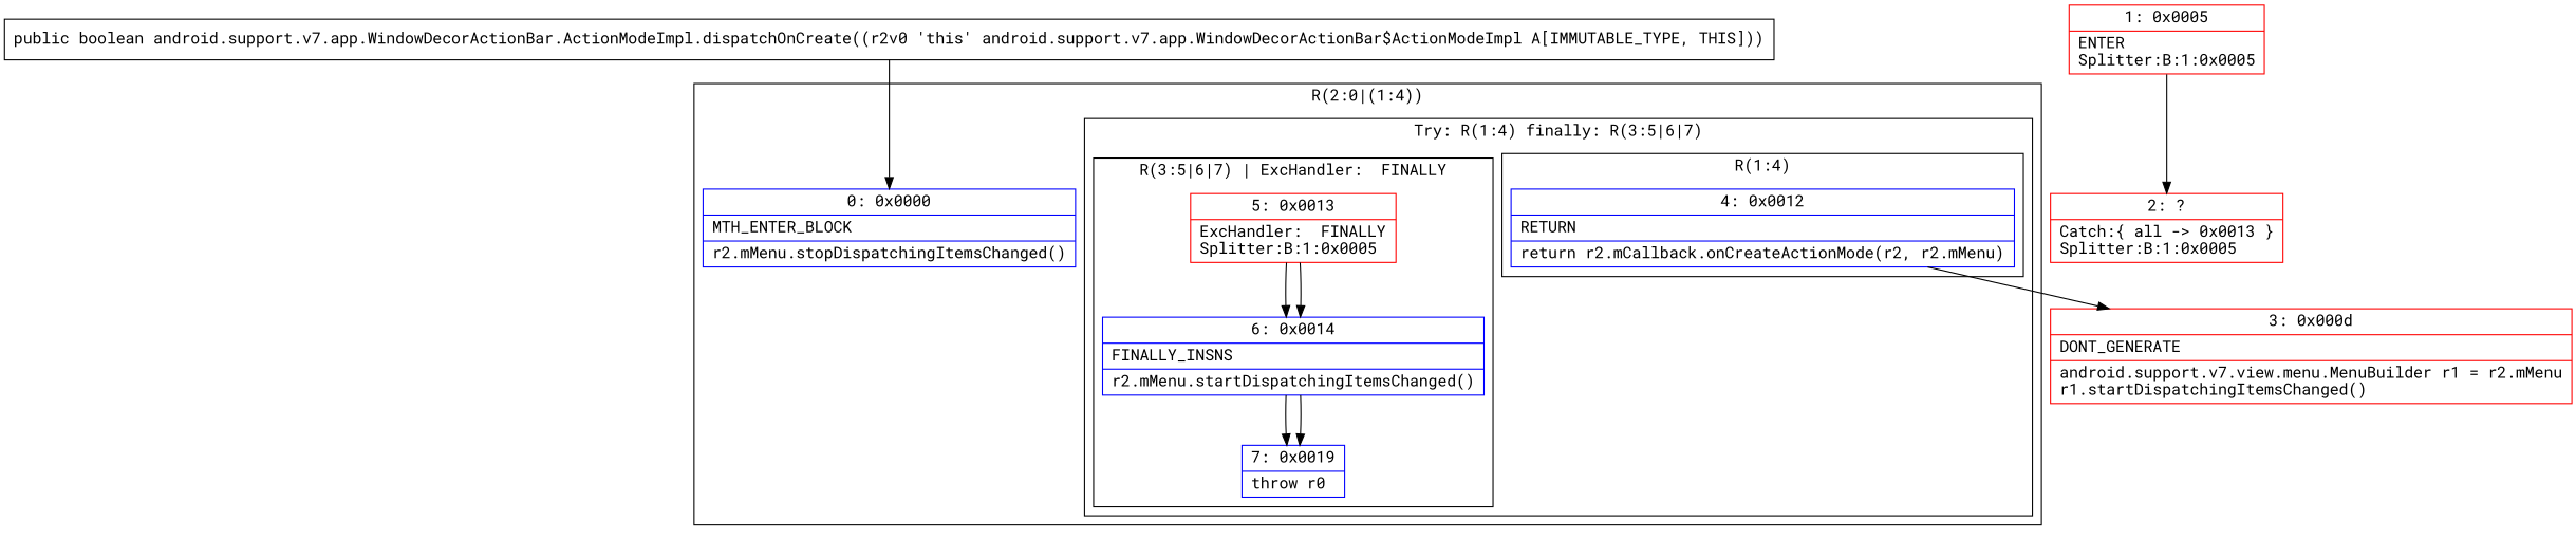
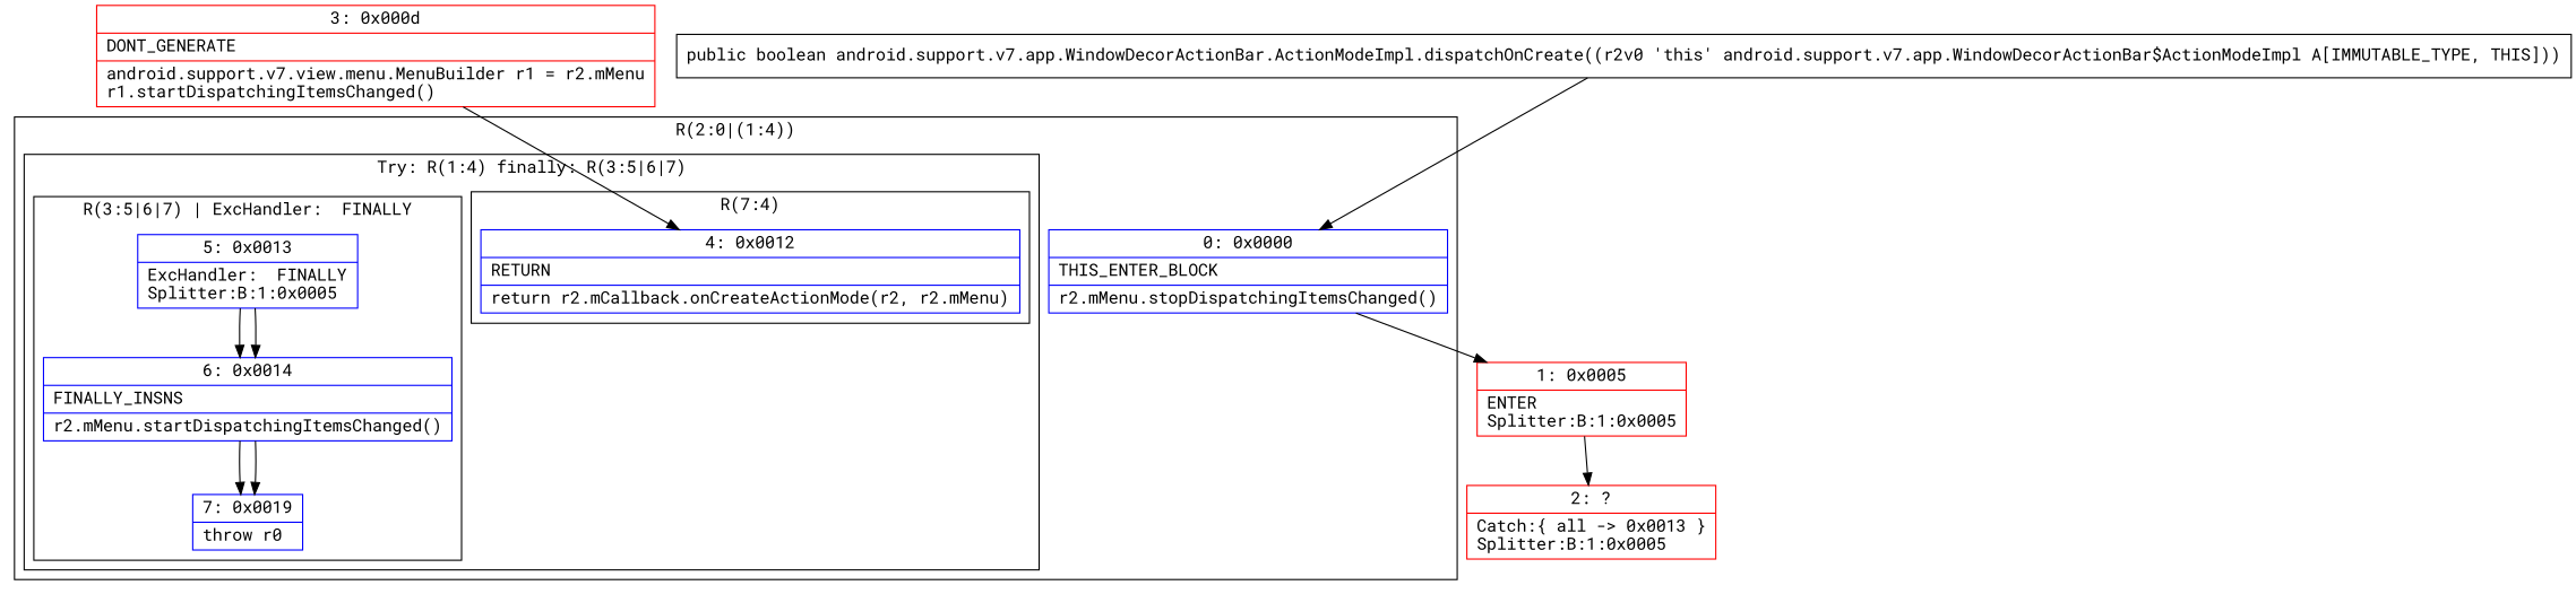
  digraph {
    fontname="Roboto Mono"
    node [color=blue fontname="Roboto Mono" shape=record]
    edge [fontname="Roboto Mono"]
    n1 [label="{4\:\ 0x0012|RETURN\l|return r2.mCallback.onCreateActionMode(r2, r2.mMenu)\l}"]
-   n2 [color=red label="{5\:\ 0x0013|ExcHandler:  FINALLY\lSplitter:B:1:0x0005\l}"]
+   n2 [label="{5\:\ 0x0013|ExcHandler:  FINALLY\lSplitter:B:1:0x0005\l}"]
    n3 [label="{6\:\ 0x0014|FINALLY_INSNS\l|r2.mMenu.startDispatchingItemsChanged()\l}"]
    n4 [label="{7\:\ 0x0019|throw r0\l}"]
-   n5 [label="{0\:\ 0x0000|MTH_ENTER_BLOCK\l|r2.mMenu.stopDispatchingItemsChanged()\l}"]
+   n5 [label="{0\:\ 0x0000|THIS_ENTER_BLOCK\l|r2.mMenu.stopDispatchingItemsChanged()\l}"]
    n6 [color=red label="{1\:\ 0x0005|ENTER\lSplitter:B:1:0x0005\l}"]
    n7 [color=red label="{2\:\ ?|Catch:\{ all \-\> 0x0013 \}\lSplitter:B:1:0x0005\l}"]
    n8 [color=red label="{3\:\ 0x000d|DONT_GENERATE\l|android.support.v7.view.menu.MenuBuilder r1 = r2.mMenu\lr1.startDispatchingItemsChanged()\l}"]
    n9 [label="{public boolean android.support.v7.app.WindowDecorActionBar.ActionModeImpl.dispatchOnCreate((r2v0 'this' android.support.v7.app.WindowDecorActionBar$ActionModeImpl A[IMMUTABLE_TYPE, THIS])) }" color=""]
    subgraph cluster_1 {
      label="R(2:0|(1:4))"
      n5
      subgraph cluster_2 {
        label="Try: R(1:4) finally: R(3:5|6|7)"
        subgraph cluster_3 {
-         label="R(1:4)"
+         label="R(7:4)"
          n1
        }
        subgraph cluster_4 {
          label="R(3:5|6|7) | ExcHandler:  FINALLY\l"
          n2
          n3
          n4
        }
      }
    }
    subgraph cluster_5 {
      label="R(3:5|6|7) | ExcHandler:  FINALLY\l"
    }
    n2 -> n3
    n2 -> n3
    n3 -> n4
    n3 -> n4
+   n5 -> n6
    n6 -> n7
-   n1 -> n8
+   n8 -> n1
    n9 -> n5
  }
